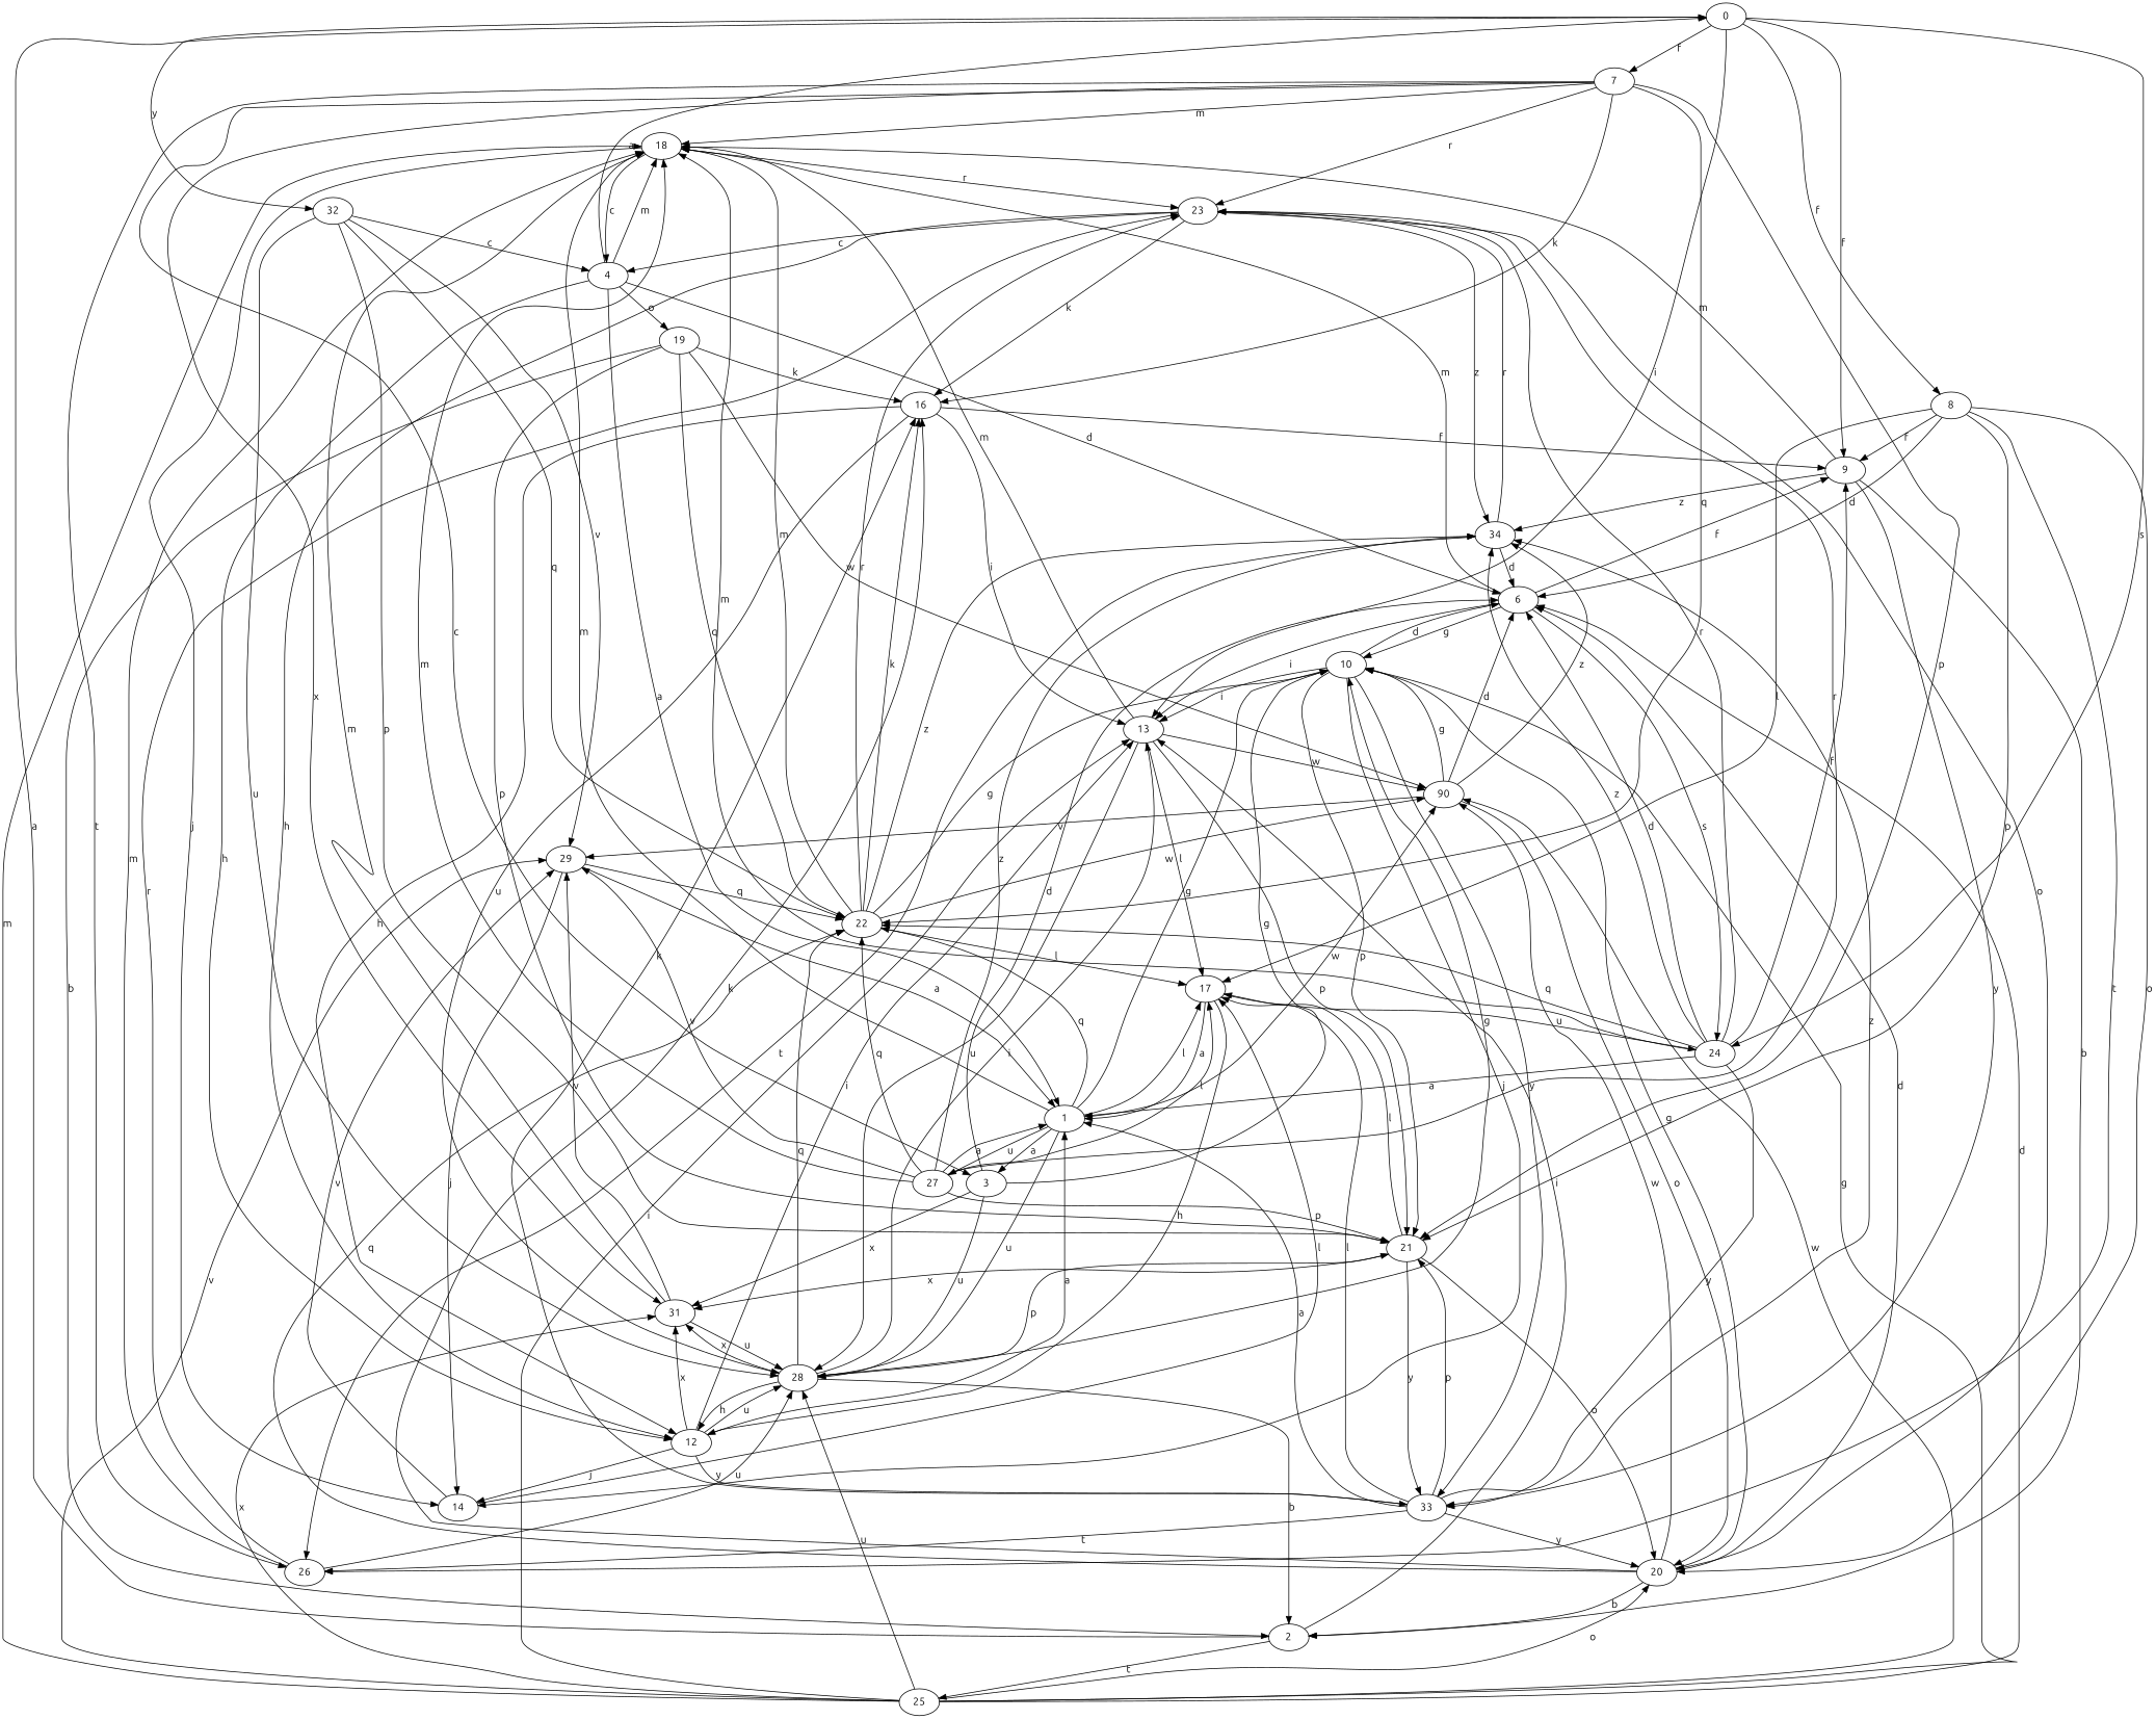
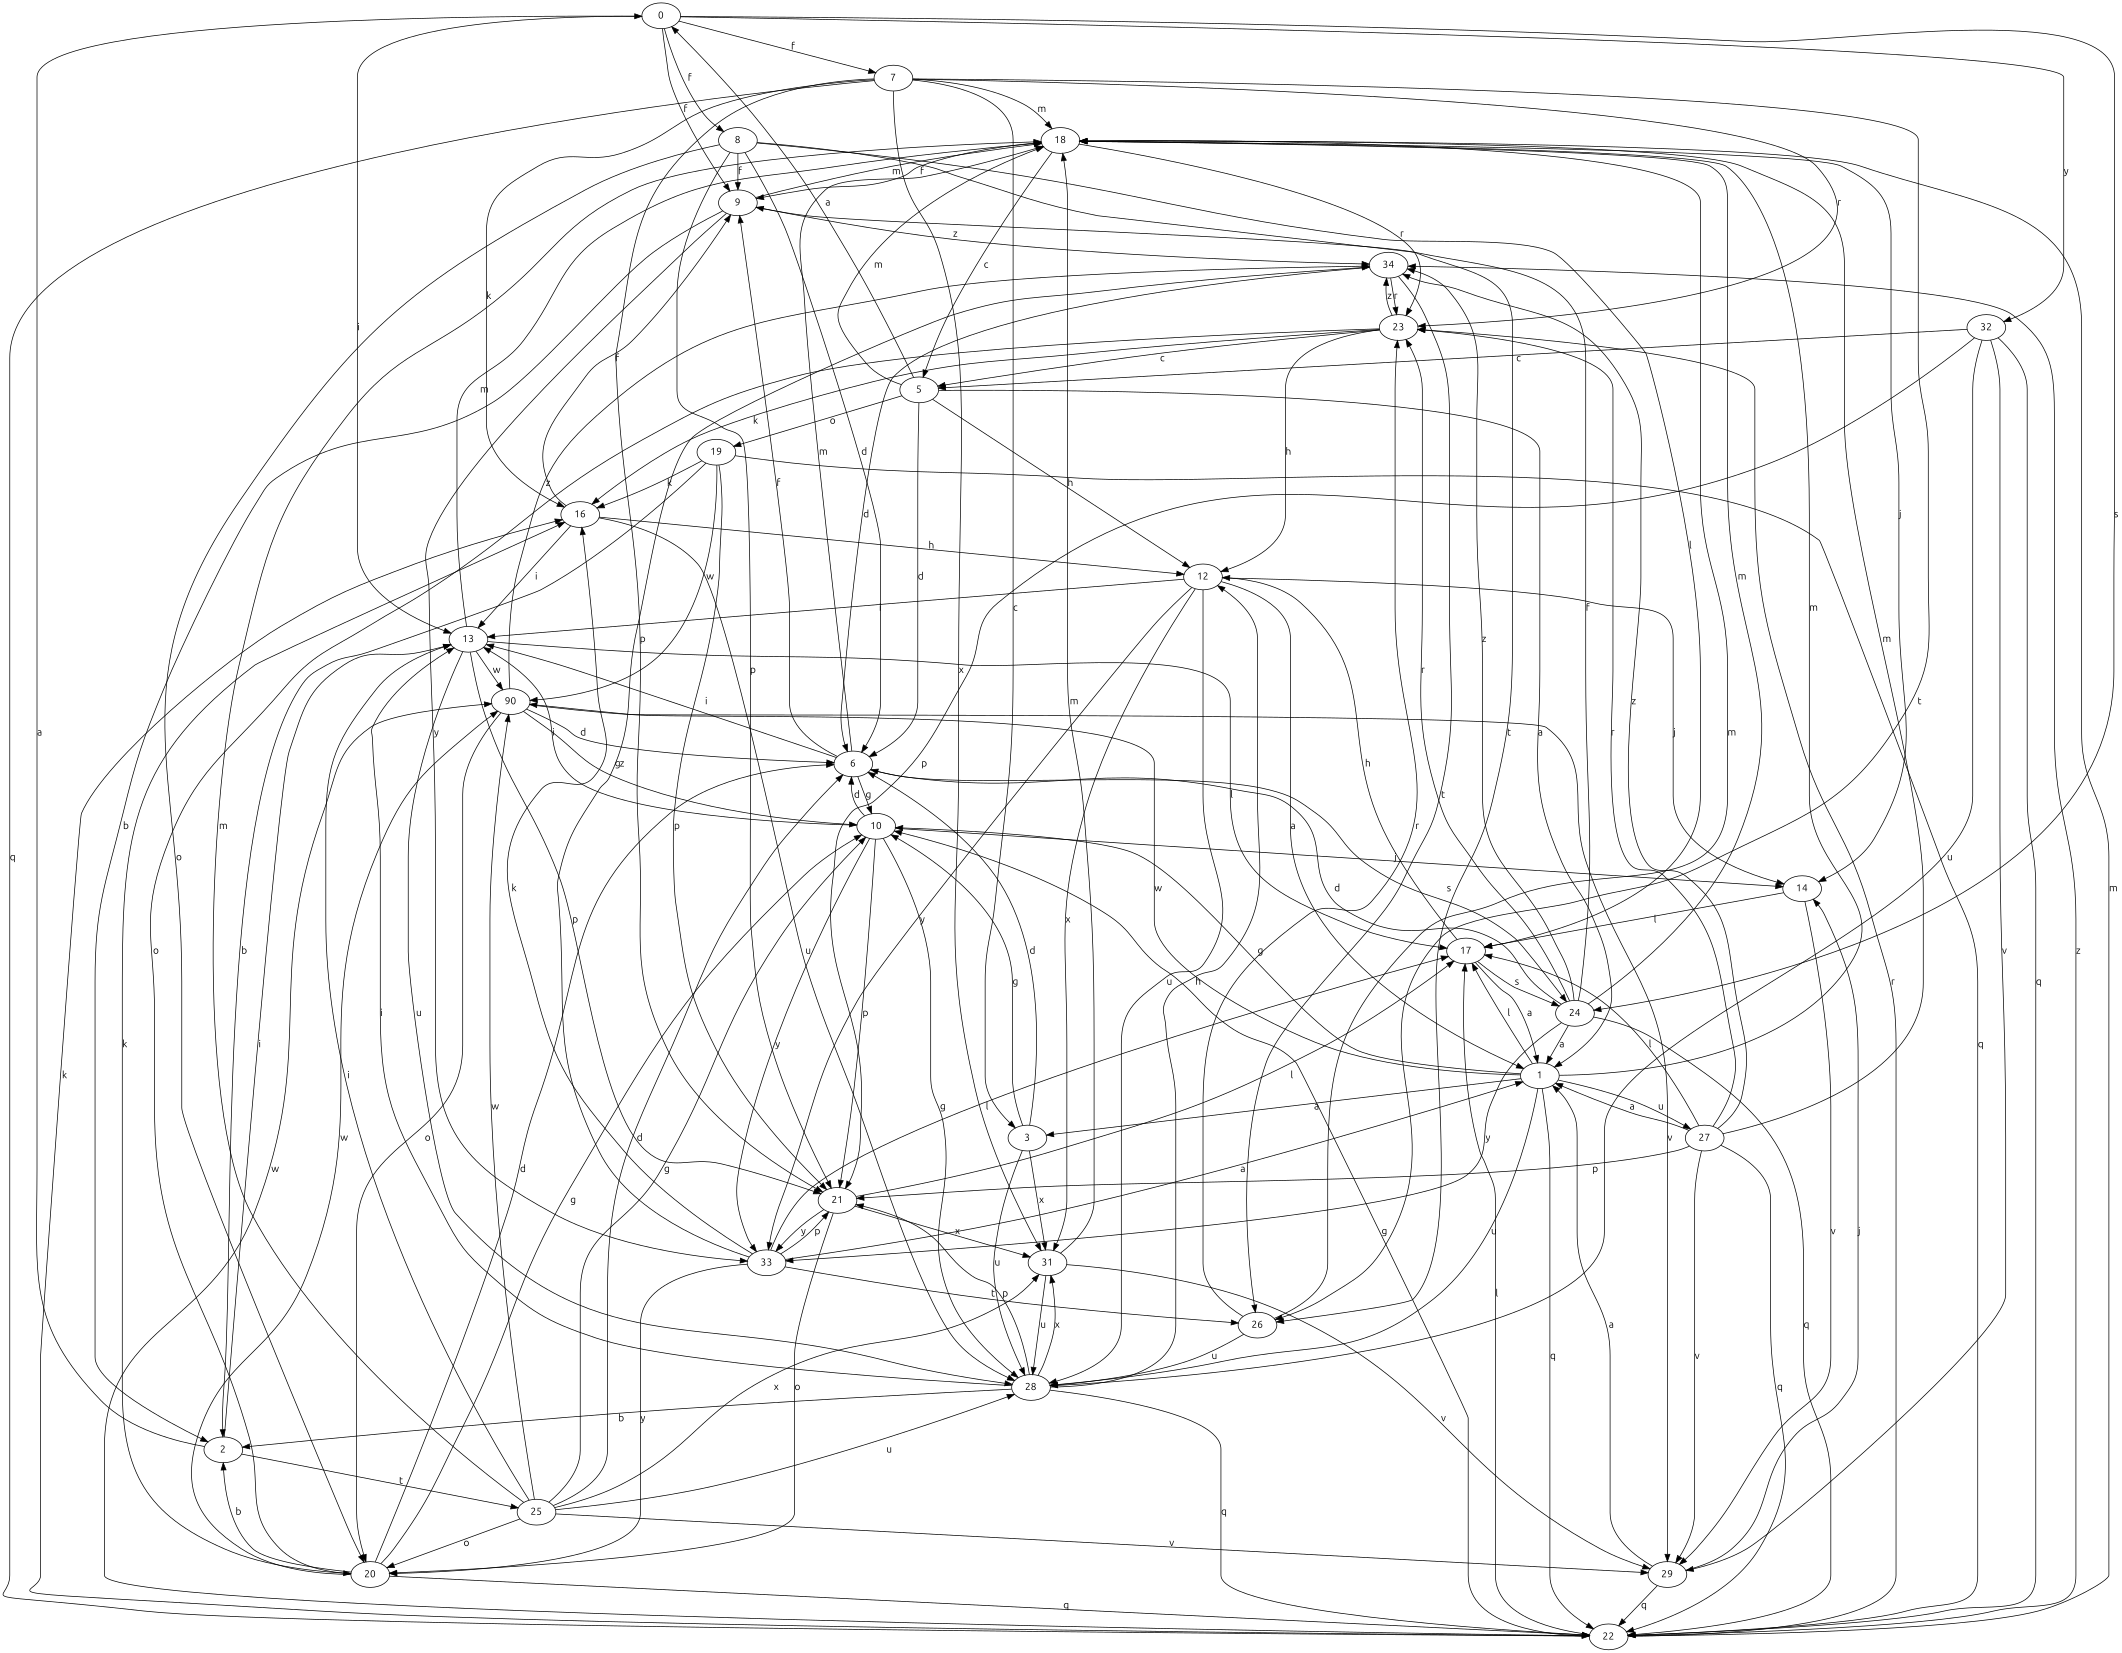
  strict digraph {
    fontname=Ubuntu
    node [fontname=Ubuntu]
    edge [fontname=Ubuntu]
    0
    7
    8
    9
    13
    24
    32
    18
    22
    3
    31
    16
    21
    23
    26
    17
    6
    20
    2
    33
    34
    28
    n23 [label=90]
    1
-   4
+   4 [label=5]
    29
    10
    27
    14
    12
    25
    19
    0 -> 7 [label=f]
    0 -> 8 [label=f]
    0 -> 9 [label=f]
    0 -> 13 [label=i]
    0 -> 24 [label=s]
    0 -> 32 [label=y]
    7 -> 18 [label=m]
    7 -> 22 [label=q]
    7 -> 3 [label=c]
    7 -> 31 [label=x]
    7 -> 16 [label=k]
    7 -> 21 [label=p]
    7 -> 23 [label=r]
    7 -> 26 [label=t]
    8 -> 9 [label=f]
    8 -> 21 [label=p]
    8 -> 26 [label=t]
    8 -> 17 [label=l]
    8 -> 6 [label=d]
    8 -> 20 [label=o]
    9 -> 18 [label=m]
    9 -> 2 [label=b]
    9 -> 33 [label=y]
    9 -> 34 [label=z]
    13 -> 18 [label=m]
    13 -> 21 [label=p]
    13 -> 17 [label=l]
    13 -> 28 [label=u]
    13 -> n23 [label=w]
    24 -> 9 [label=f]
    24 -> 18 [label=m]
    24 -> 22 [label=q]
    24 -> 23 [label=r]
    24 -> 6 [label=d]
    24 -> 33 [label=y]
    24 -> 34 [label=z]
    24 -> 1 [label=a]
    32 -> 22 [label=q]
    32 -> 21 [label=p]
    32 -> 28 [label=u]
    32 -> 4 [label=c]
    32 -> 29 [label=v]
+   18 -> 9 [label=f]
    18 -> 23 [label=r]
    18 -> 4 [label=c]
    18 -> 14 [label=j]
    22 -> 18 [label=m]
    22 -> 16 [label=k]
    22 -> 23 [label=r]
    22 -> 17 [label=l]
    22 -> 34 [label=z]
    22 -> n23 [label=w]
    22 -> 10 [label=g]
    3 -> 31 [label=x]
    3 -> 6 [label=d]
    3 -> 28 [label=u]
    3 -> 10 [label=g]
    31 -> 18 [label=m]
    31 -> 28 [label=u]
    31 -> 29 [label=v]
    16 -> 9 [label=f]
    16 -> 13 [label=i]
    16 -> 28 [label=u]
    16 -> 12 [label=h]
    21 -> 31 [label=x]
    21 -> 17 [label=l]
    21 -> 20 [label=o]
    21 -> 33 [label=y]
    23 -> 16 [label=k]
    23 -> 20 [label=o]
    23 -> 34 [label=z]
    23 -> 4 [label=c]
    23 -> 12 [label=h]
    26 -> 18 [label=m]
    26 -> 23 [label=r]
    26 -> 28 [label=u]
-   17 -> 24 [label=u]
+   17 -> 24 [label=s]
    17 -> 1 [label=a]
    17 -> 12 [label=h]
    6 -> 9 [label=f]
    6 -> 13 [label=i]
    6 -> 24 [label=s]
    6 -> 18 [label=m]
    6 -> 10 [label=g]
    20 -> 22 [label=q]
    20 -> 16 [label=k]
    20 -> 6 [label=d]
    20 -> 2 [label=b]
    20 -> n23 [label=w]
    20 -> 10 [label=g]
    2 -> 0 [label=a]
    2 -> 13 [label=i]
    2 -> 25 [label=t]
    33 -> 16 [label=k]
    33 -> 21 [label=p]
    33 -> 26 [label=t]
    33 -> 17 [label=l]
    33 -> 20 [label=y]
    33 -> 34 [label=z]
    33 -> 1 [label=a]
    34 -> 23 [label=r]
    34 -> 26 [label=t]
    34 -> 6 [label=d]
    28 -> 13 [label=i]
    28 -> 22 [label=q]
    28 -> 31 [label=x]
    28 -> 21 [label=p]
    28 -> 2 [label=b]
-   28 -> 10 [label=g]
+   10 -> 28 [label=g]
    28 -> 12 [label=h]
    n23 -> 6 [label=d]
    n23 -> 20 [label=o]
    n23 -> 34 [label=z]
    n23 -> 29 [label=v]
    n23 -> 10 [label=g]
    1 -> 18 [label=m]
    1 -> 22 [label=q]
    1 -> 3 [label=a]
    1 -> 17 [label=l]
    1 -> 28 [label=u]
    1 -> n23 [label=w]
    1 -> 10 [label=g]
    1 -> 27 [label=u]
    4 -> 0 [label=a]
    4 -> 18 [label=m]
    4 -> 6 [label=d]
    4 -> 1 [label=a]
    4 -> 12 [label=h]
    4 -> 19 [label=o]
    29 -> 22 [label=q]
    29 -> 1 [label=a]
    29 -> 14 [label=j]
    10 -> 13 [label=i]
    10 -> 21 [label=p]
    10 -> 6 [label=d]
    10 -> 33 [label=y]
    10 -> 14 [label=j]
    27 -> 18 [label=m]
    27 -> 22 [label=q]
    27 -> 21 [label=p]
    27 -> 23 [label=r]
    27 -> 17 [label=l]
    27 -> 34 [label=z]
    27 -> 1 [label=a]
    27 -> 29 [label=v]
    14 -> 17 [label=l]
    14 -> 29 [label=v]
    12 -> 13 [label=i]
    12 -> 31 [label=x]
    12 -> 33 [label=y]
    12 -> 28 [label=u]
    12 -> 1 [label=a]
    12 -> 14 [label=j]
    25 -> 13 [label=i]
    25 -> 18 [label=m]
    25 -> 31 [label=x]
    25 -> 6 [label=d]
    25 -> 20 [label=o]
    25 -> 28 [label=u]
    25 -> n23 [label=w]
    25 -> 29 [label=v]
    25 -> 10 [label=g]
    19 -> 22 [label=q]
    19 -> 16 [label=k]
    19 -> 21 [label=p]
    19 -> 2 [label=b]
    19 -> n23 [label=w]
  }
